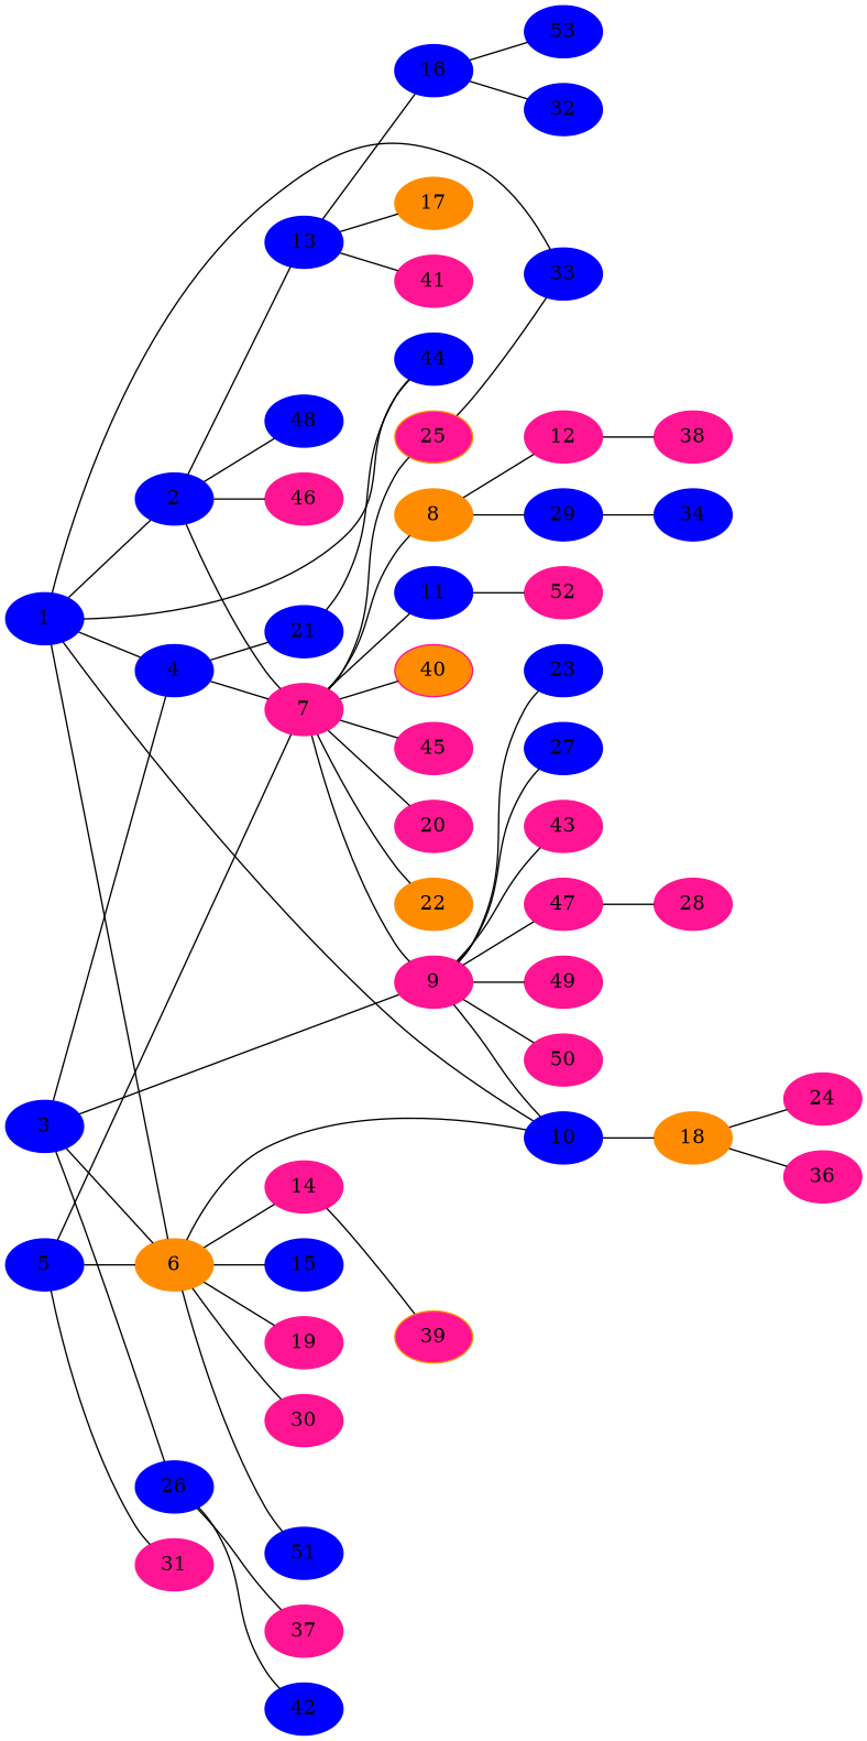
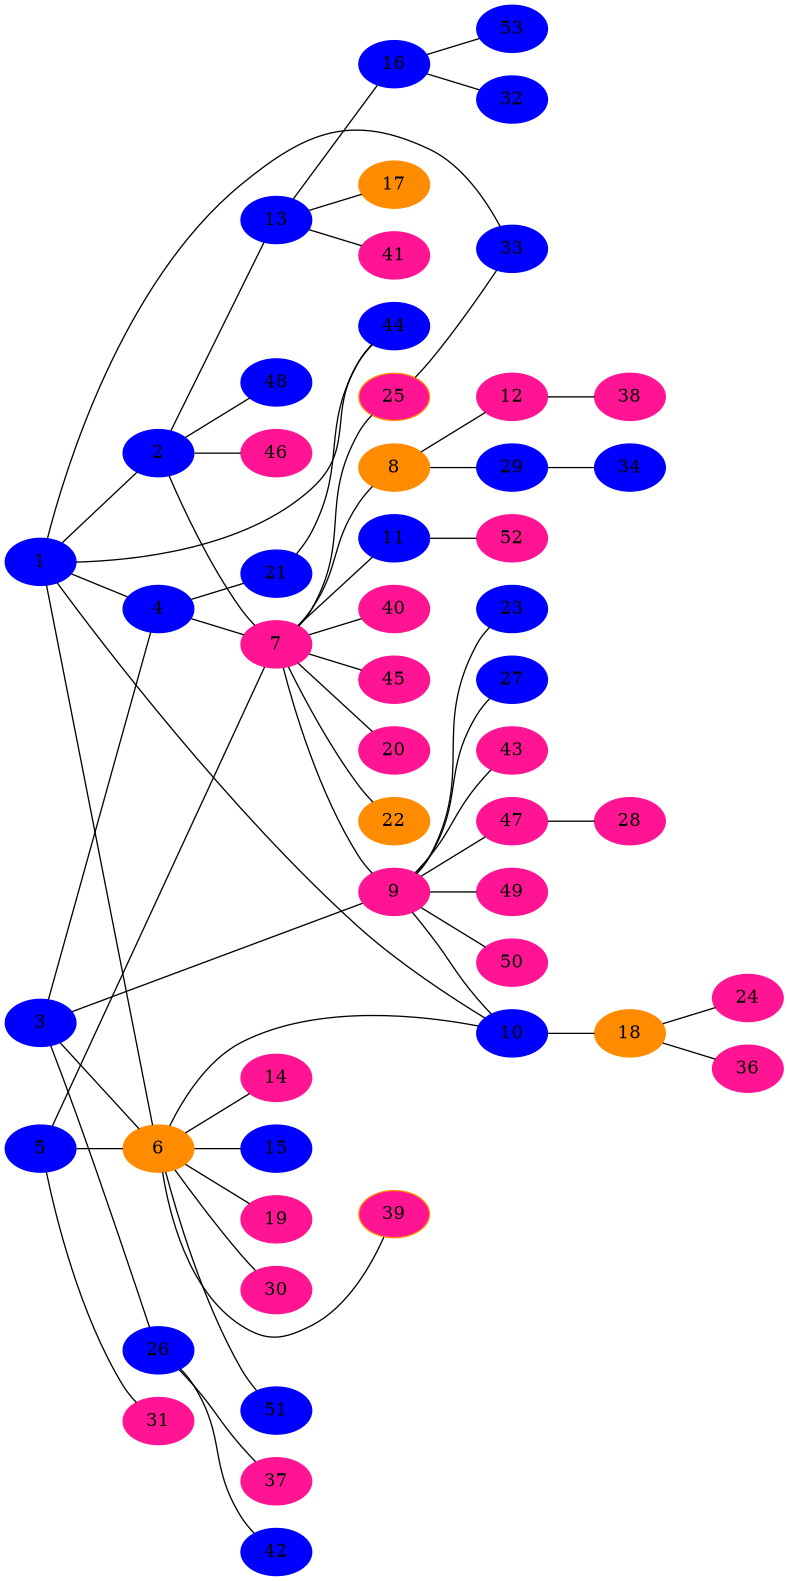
  graph {
    rankdir=LR
    node [color=blue style=filled]
    1
    2
    4
    6 [color=darkorange]
    10
    33
    44
    7 [color=deeppink]
    13
    46 [color=deeppink]
    48
    21
    14 [color=deeppink]
    15
    19 [color=deeppink]
    30 [color=deeppink]
    39 [color=darkorange fillcolor=deeppink]
    51
    18 [color=darkorange]
    9 [color=deeppink]
    8 [color=darkorange]
    11
    20 [color=deeppink]
    22 [color=darkorange]
    25 [color=darkorange fillcolor=deeppink]
-   40 [color=deeppink fillcolor=darkorange]
+   40 [color=deeppink]
    45 [color=deeppink]
    16
    17 [color=darkorange]
    41 [color=deeppink]
    3
    26
    23
    27
    43 [color=deeppink]
    47 [color=deeppink]
    49 [color=deeppink]
    50 [color=deeppink]
    37 [color=deeppink]
    42
    5
    31 [color=deeppink]
    12 [color=deeppink]
    29
    52 [color=deeppink]
    38 [color=deeppink]
    34
    28 [color=deeppink]
    24 [color=deeppink]
    36 [color=deeppink]
    32
    53
    1 -- 2
    1 -- 4
    1 -- 6
    1 -- 10
    1 -- 33
    1 -- 44
    2 -- 7
    2 -- 13
    2 -- 46
    2 -- 48
    4 -- 7
    4 -- 21
    6 -- 10
    6 -- 14
    6 -- 15
    6 -- 19
    6 -- 30
-   14 -- 39
+   6 -- 39
    6 -- 51
    10 -- 18
    7 -- 9
    7 -- 8
    7 -- 11
    7 -- 20
    7 -- 22
    7 -- 25
    7 -- 40
    7 -- 45
    13 -- 16
    13 -- 17
    13 -- 41
    21 -- 44
    18 -- 24
    18 -- 36
    9 -- 10
    9 -- 23
    9 -- 27
    9 -- 43
    9 -- 47
    9 -- 49
    9 -- 50
    8 -- 12
    8 -- 29
    11 -- 52
    25 -- 33
    16 -- 32
    16 -- 53
    3 -- 4
    3 -- 6
    3 -- 9
    3 -- 26
    26 -- 37
    26 -- 42
    47 -- 28
    5 -- 6
    5 -- 7
    5 -- 31
    12 -- 38
    29 -- 34
  }
